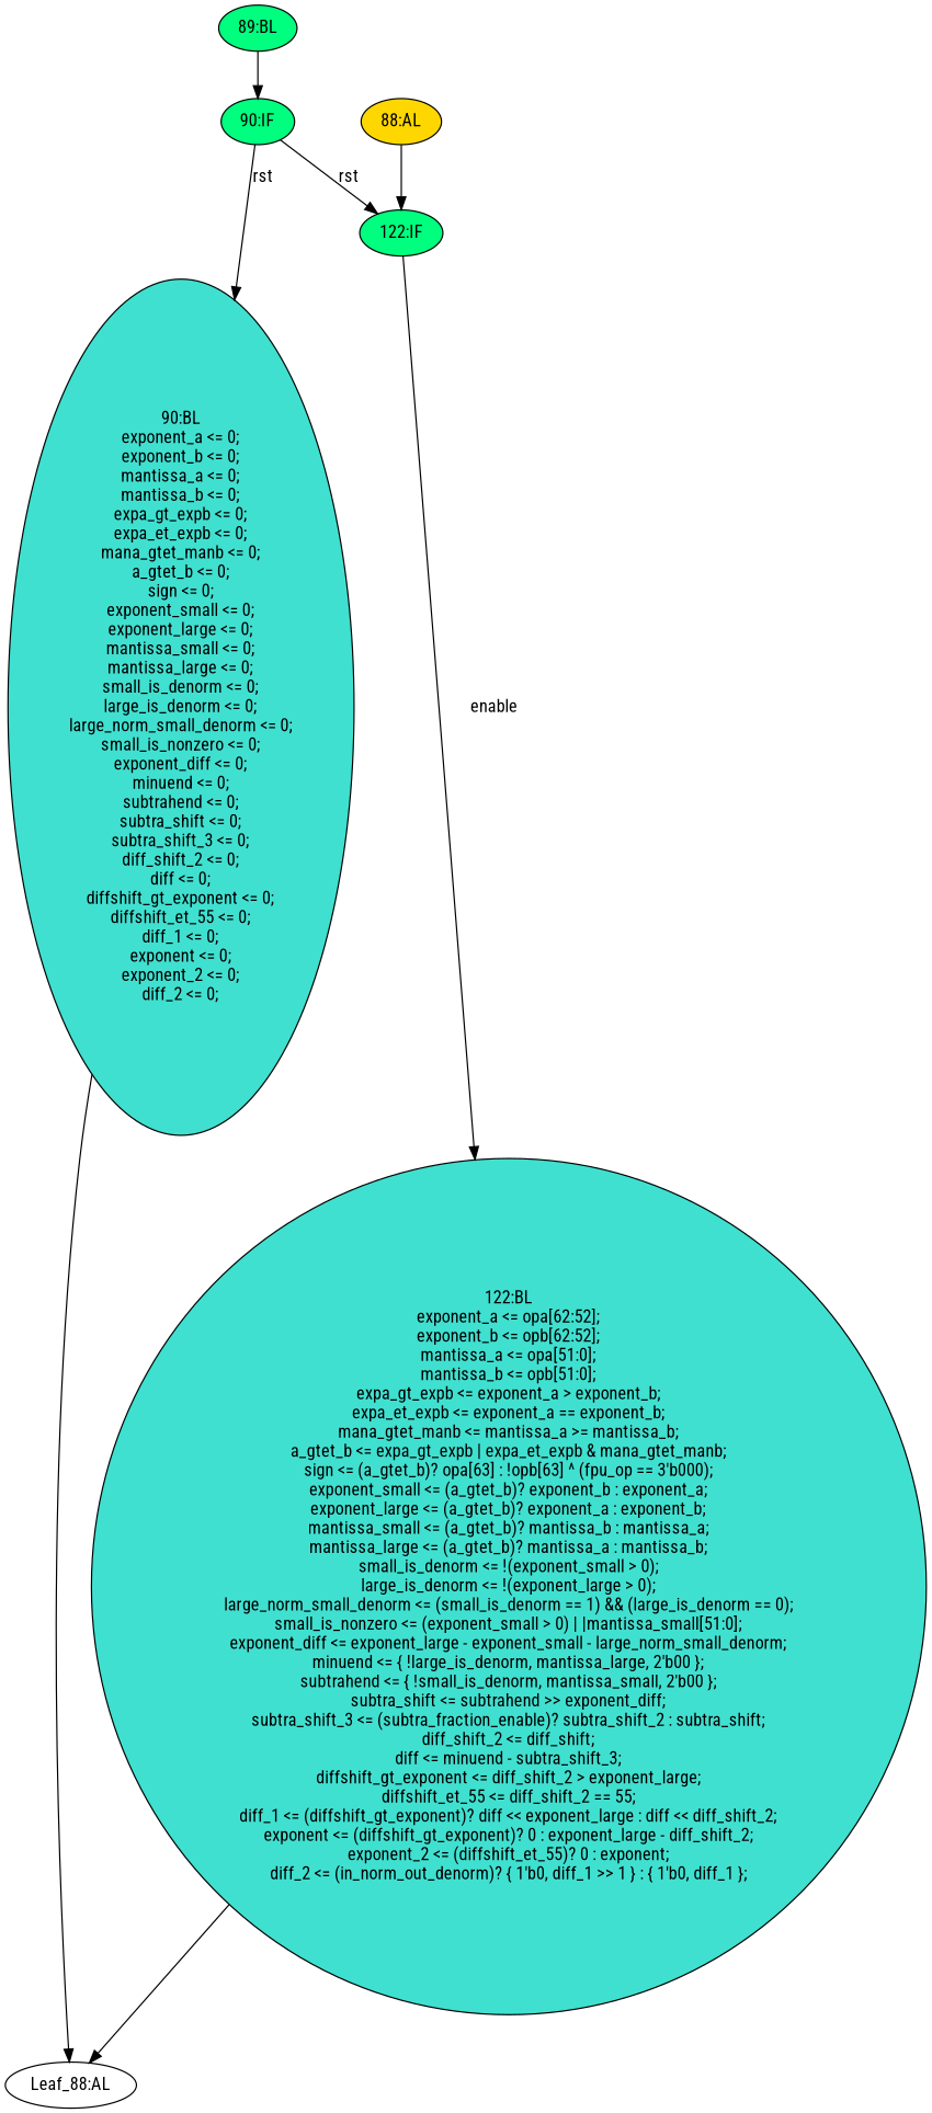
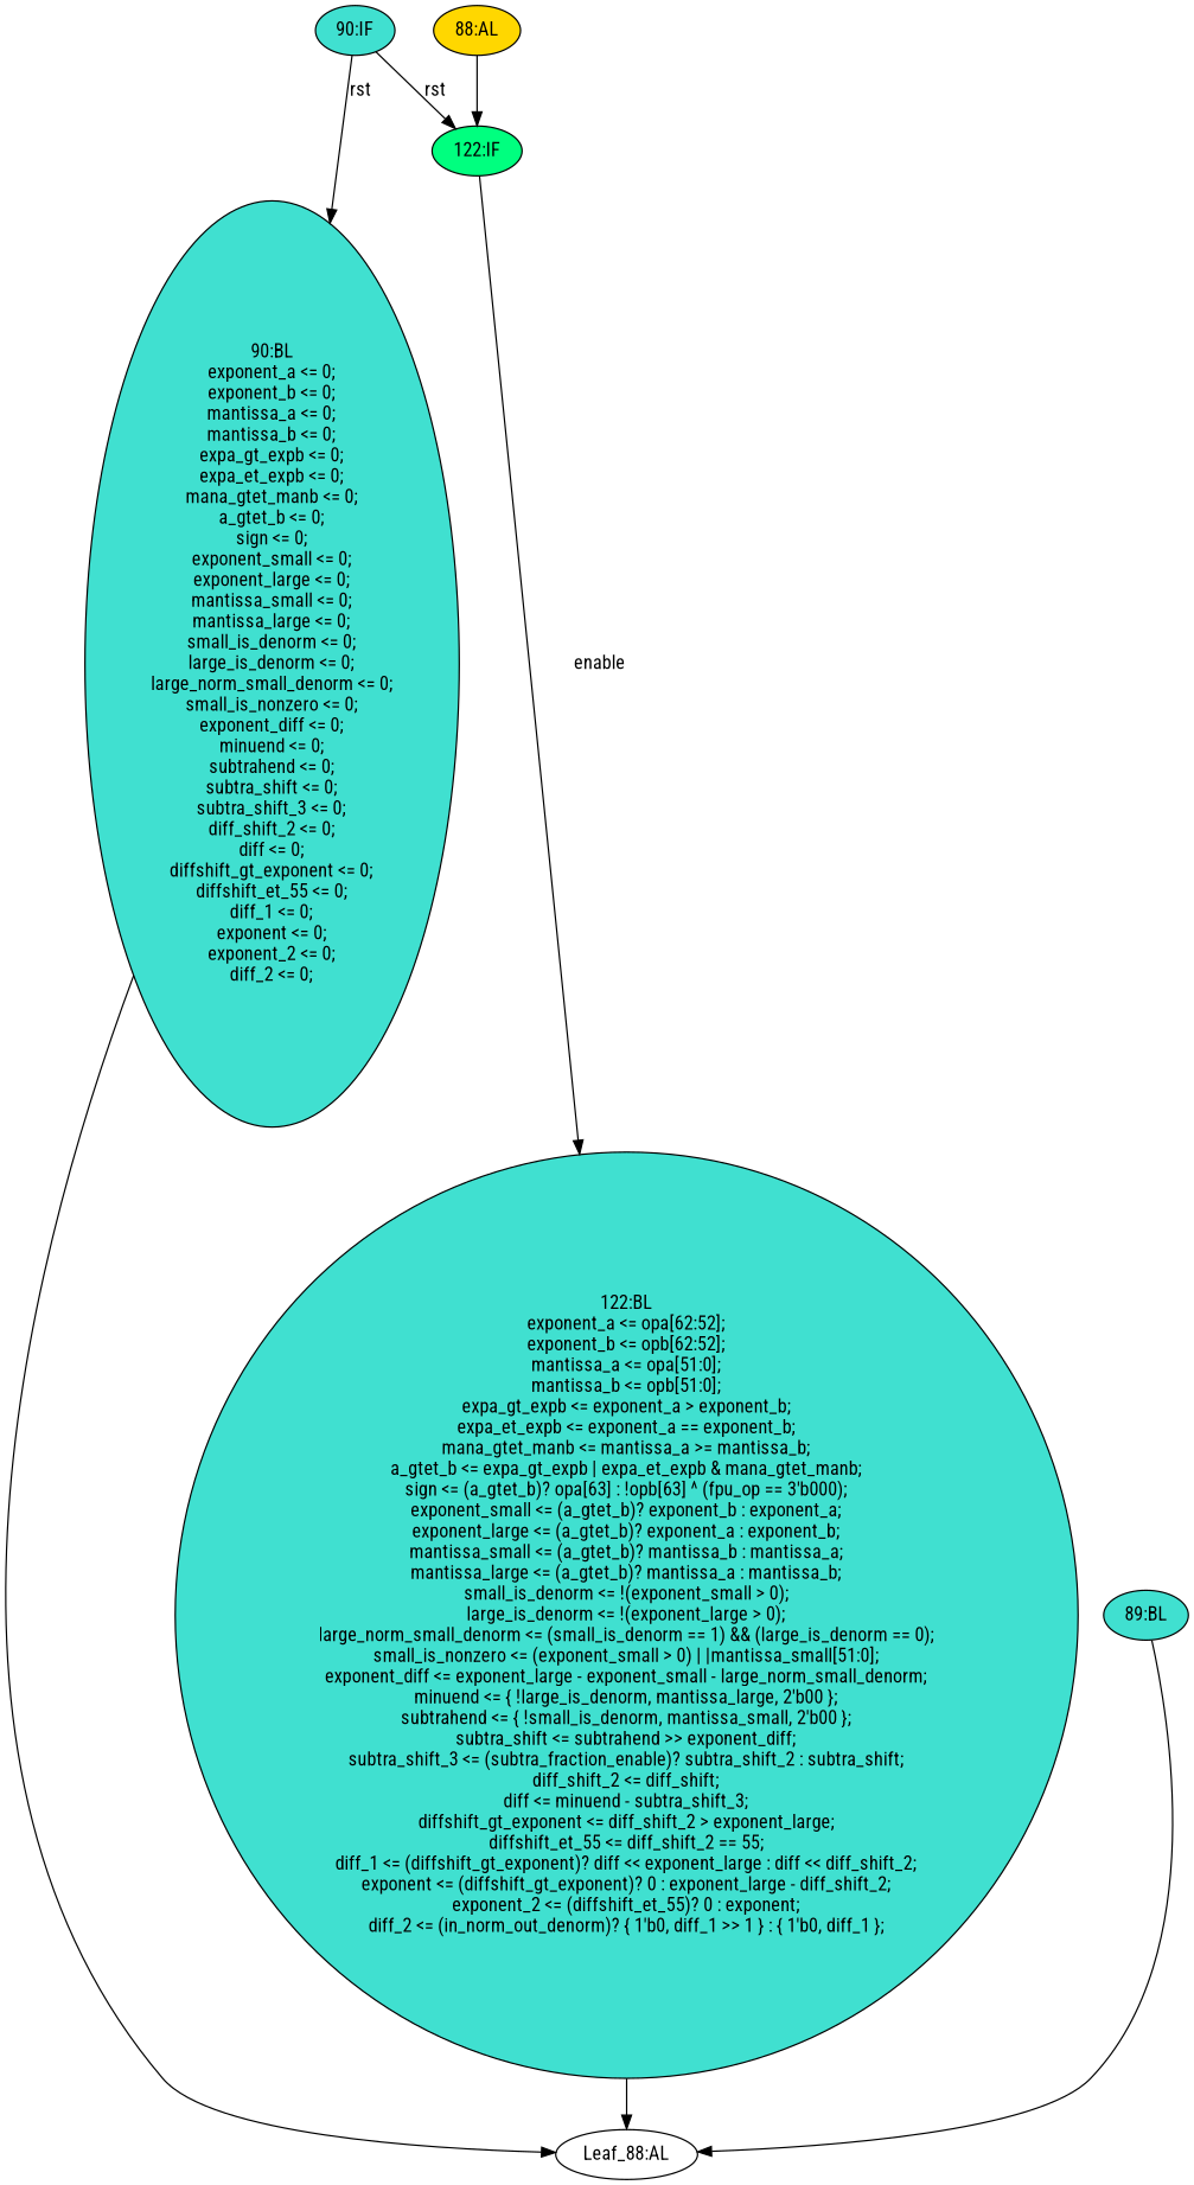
  strict digraph {
    fontname="Roboto Condensed"
    node [fillcolor=turquoise fontname="Roboto Condensed" statements="[]" style=filled typ=Block]
    edge [cond="[]" fontname="Roboto Condensed" lineno=None]
    n1 [ast="<pyverilog.vparser.ast.Block object at 0x7f7d38a7ed50>" label="90:BL\nexponent_a <= 0;\nexponent_b <= 0;\nmantissa_a <= 0;\nmantissa_b <= 0;\nexpa_gt_expb <= 0;\nexpa_et_expb <= 0;\nmana_gtet_manb <= 0;\na_gtet_b <= 0;\nsign <= 0;\nexponent_small <= 0;\nexponent_large <= 0;\nmantissa_small <= 0;\nmantissa_large <= 0;\nsmall_is_denorm <= 0;\nlarge_is_denorm <= 0;\nlarge_norm_small_denorm <= 0;\nsmall_is_nonzero <= 0;\nexponent_diff <= 0;\nminuend <= 0;\nsubtrahend <= 0;\nsubtra_shift <= 0;\nsubtra_shift_3 <= 0;\ndiff_shift_2 <= 0;\ndiff <= 0;\ndiffshift_gt_exponent <= 0;\ndiffshift_et_55 <= 0;\ndiff_1 <= 0;\nexponent <= 0;\nexponent_2 <= 0;\ndiff_2 <= 0;" statements="[<pyverilog.vparser.ast.NonblockingSubstitution object at 0x7f7d59d1cf10>, <pyverilog.vparser.ast.NonblockingSubstitution object at 0x7f7d59d20a90>, <pyverilog.vparser.ast.NonblockingSubstitution object at 0x7f7d59d20bd0>, <pyverilog.vparser.ast.NonblockingSubstitution object at 0x7f7d59d20d10>, <pyverilog.vparser.ast.NonblockingSubstitution object at 0x7f7d59d20e50>, <pyverilog.vparser.ast.NonblockingSubstitution object at 0x7f7d59d20fd0>, <pyverilog.vparser.ast.NonblockingSubstitution object at 0x7f7d59d26190>, <pyverilog.vparser.ast.NonblockingSubstitution object at 0x7f7d59d26310>, <pyverilog.vparser.ast.NonblockingSubstitution object at 0x7f7d59d26450>, <pyverilog.vparser.ast.NonblockingSubstitution object at 0x7f7d59d26590>, <pyverilog.vparser.ast.NonblockingSubstitution object at 0x7f7d59d26710>, <pyverilog.vparser.ast.NonblockingSubstitution object at 0x7f7d59d26890>, <pyverilog.vparser.ast.NonblockingSubstitution object at 0x7f7d59d26a10>, <pyverilog.vparser.ast.NonblockingSubstitution object at 0x7f7d59d26b90>, <pyverilog.vparser.ast.NonblockingSubstitution object at 0x7f7d59d26d10>, <pyverilog.vparser.ast.NonblockingSubstitution object at 0x7f7d59d26e90>, <pyverilog.vparser.ast.NonblockingSubstitution object at 0x7f7d59d2b050>, <pyverilog.vparser.ast.NonblockingSubstitution object at 0x7f7d59d2b1d0>, <pyverilog.vparser.ast.NonblockingSubstitution object at 0x7f7d59d2b350>, <pyverilog.vparser.ast.NonblockingSubstitution object at 0x7f7d382ce310>, <pyverilog.vparser.ast.NonblockingSubstitution object at 0x7f7d382ce490>, <pyverilog.vparser.ast.NonblockingSubstitution object at 0x7f7d387e1650>, <pyverilog.vparser.ast.NonblockingSubstitution object at 0x7f7d387e1910>, <pyverilog.vparser.ast.NonblockingSubstitution object at 0x7f7d387e1c50>, <pyverilog.vparser.ast.NonblockingSubstitution object at 0x7f7d387e1e90>, <pyverilog.vparser.ast.NonblockingSubstitution object at 0x7f7d387e15d0>, <pyverilog.vparser.ast.NonblockingSubstitution object at 0x7f7d387e1d10>, <pyverilog.vparser.ast.NonblockingSubstitution object at 0x7f7d387e1550>, <pyverilog.vparser.ast.NonblockingSubstitution object at 0x7f7d387e1f90>, <pyverilog.vparser.ast.NonblockingSubstitution object at 0x7f7d38e7aa90>]"]
    n2 [def_var="['exponent_diff', 'mantissa_large', 'sign', 'diff', 'large_is_denorm', 'exponent_b', 'exponent_a', 'exponent', 'subtrahend', 'subtra_shift', 'diffshift_et_55', 'exponent_small', 'diffshift_gt_exponent', 'subtra_shift_3', 'expa_et_expb', 'diff_shift_2', 'large_norm_small_denorm', 'small_is_nonzero', 'exponent_large', 'mana_gtet_manb', 'minuend', 'diff_2', 'mantissa_small', 'diff_1', 'exponent_2', 'a_gtet_b', 'small_is_denorm', 'mantissa_b', 'mantissa_a', 'expa_gt_expb']" label="Leaf_88:AL" fillcolor="" statements="" style="" typ=""]
    n3 [ast="<pyverilog.vparser.ast.Block object at 0x7f7d59cc9c90>" label="122:BL\nexponent_a <= opa[62:52];\nexponent_b <= opb[62:52];\nmantissa_a <= opa[51:0];\nmantissa_b <= opb[51:0];\nexpa_gt_expb <= exponent_a > exponent_b;\nexpa_et_expb <= exponent_a == exponent_b;\nmana_gtet_manb <= mantissa_a >= mantissa_b;\na_gtet_b <= expa_gt_expb | expa_et_expb & mana_gtet_manb;\nsign <= (a_gtet_b)? opa[63] : !opb[63] ^ (fpu_op == 3'b000);\nexponent_small <= (a_gtet_b)? exponent_b : exponent_a;\nexponent_large <= (a_gtet_b)? exponent_a : exponent_b;\nmantissa_small <= (a_gtet_b)? mantissa_b : mantissa_a;\nmantissa_large <= (a_gtet_b)? mantissa_a : mantissa_b;\nsmall_is_denorm <= !(exponent_small > 0);\nlarge_is_denorm <= !(exponent_large > 0);\nlarge_norm_small_denorm <= (small_is_denorm == 1) && (large_is_denorm == 0);\nsmall_is_nonzero <= (exponent_small > 0) | |mantissa_small[51:0];\nexponent_diff <= exponent_large - exponent_small - large_norm_small_denorm;\nminuend <= { !large_is_denorm, mantissa_large, 2'b00 };\nsubtrahend <= { !small_is_denorm, mantissa_small, 2'b00 };\nsubtra_shift <= subtrahend >> exponent_diff;\nsubtra_shift_3 <= (subtra_fraction_enable)? subtra_shift_2 : subtra_shift;\ndiff_shift_2 <= diff_shift;\ndiff <= minuend - subtra_shift_3;\ndiffshift_gt_exponent <= diff_shift_2 > exponent_large;\ndiffshift_et_55 <= diff_shift_2 == 55;\ndiff_1 <= (diffshift_gt_exponent)? diff << exponent_large : diff << diff_shift_2;\nexponent <= (diffshift_gt_exponent)? 0 : exponent_large - diff_shift_2;\nexponent_2 <= (diffshift_et_55)? 0 : exponent;\ndiff_2 <= (in_norm_out_denorm)? { 1'b0, diff_1 >> 1 } : { 1'b0, diff_1 };" statements="[<pyverilog.vparser.ast.NonblockingSubstitution object at 0x7f7d38a7ec50>, <pyverilog.vparser.ast.NonblockingSubstitution object at 0x7f7d38a79cd0>, <pyverilog.vparser.ast.NonblockingSubstitution object at 0x7f7d38a794d0>, <pyverilog.vparser.ast.NonblockingSubstitution object at 0x7f7d38a796d0>, <pyverilog.vparser.ast.NonblockingSubstitution object at 0x7f7d382d5290>, <pyverilog.vparser.ast.NonblockingSubstitution object at 0x7f7d382d58d0>, <pyverilog.vparser.ast.NonblockingSubstitution object at 0x7f7d382d5a90>, <pyverilog.vparser.ast.NonblockingSubstitution object at 0x7f7d382d5f50>, <pyverilog.vparser.ast.NonblockingSubstitution object at 0x7f7d382d5710>, <pyverilog.vparser.ast.NonblockingSubstitution object at 0x7f7d387d9dd0>, <pyverilog.vparser.ast.NonblockingSubstitution object at 0x7f7d59d2b550>, <pyverilog.vparser.ast.NonblockingSubstitution object at 0x7f7d59d2b790>, <pyverilog.vparser.ast.NonblockingSubstitution object at 0x7f7d59d2b9d0>, <pyverilog.vparser.ast.NonblockingSubstitution object at 0x7f7d59d2bc10>, <pyverilog.vparser.ast.NonblockingSubstitution object at 0x7f7d59d2be90>, <pyverilog.vparser.ast.NonblockingSubstitution object at 0x7f7d59d38150>, <pyverilog.vparser.ast.NonblockingSubstitution object at 0x7f7d59d384d0>, <pyverilog.vparser.ast.NonblockingSubstitution object at 0x7f7d59d388d0>, <pyverilog.vparser.ast.NonblockingSubstitution object at 0x7f7d59d38c10>, <pyverilog.vparser.ast.NonblockingSubstitution object at 0x7f7d59d38e90>, <pyverilog.vparser.ast.NonblockingSubstitution object at 0x7f7d59cc11d0>, <pyverilog.vparser.ast.NonblockingSubstitution object at 0x7f7d59cc1410>, <pyverilog.vparser.ast.NonblockingSubstitution object at 0x7f7d59cc1710>, <pyverilog.vparser.ast.NonblockingSubstitution object at 0x7f7d59cc1890>, <pyverilog.vparser.ast.NonblockingSubstitution object at 0x7f7d59cc1a90>, <pyverilog.vparser.ast.NonblockingSubstitution object at 0x7f7d59cc1d10>, <pyverilog.vparser.ast.NonblockingSubstitution object at 0x7f7d59cc1f50>, <pyverilog.vparser.ast.NonblockingSubstitution object at 0x7f7d59cc9350>, <pyverilog.vparser.ast.NonblockingSubstitution object at 0x7f7d59cc9690>, <pyverilog.vparser.ast.NonblockingSubstitution object at 0x7f7d59cc98d0>]"]
-   n4 [ast="<pyverilog.vparser.ast.Block object at 0x7f7d59cc9cd0>" fillcolor=springgreen label="89:BL"]
-   n5 [ast="<pyverilog.vparser.ast.IfStatement object at 0x7f7d59cc9d10>" fillcolor=springgreen label="90:IF" typ=IfStatement]
+   n4 [ast="<pyverilog.vparser.ast.Block object at 0x7f7d59cc9cd0>" label="89:BL"]
+   n5 [ast="<pyverilog.vparser.ast.IfStatement object at 0x7f7d59cc9d10>" label="90:IF" typ=IfStatement]
    n6 [ast="<pyverilog.vparser.ast.IfStatement object at 0x7f7d59cc9d90>" fillcolor=springgreen label="122:IF" typ=IfStatement]
    n7 [ast="<pyverilog.vparser.ast.Always object at 0x7f7d59cc9e90>" clk_sens=True fillcolor=gold label="88:AL" sens="['clk']" typ=Always use_var="['fpu_op', 'exponent_diff', 'mantissa_large', 'minuend', 'diff', 'large_is_denorm', 'exponent_b', 'exponent_large', 'exponent', 'subtrahend', 'subtra_shift', 'diffshift_et_55', 'in_norm_out_denorm', 'exponent_small', 'diffshift_gt_exponent', 'subtra_shift_3', 'subtra_shift_2', 'subtra_fraction_enable', 'enable', 'expa_et_expb', 'diff_shift_2', 'large_norm_small_denorm', 'diff_shift', 'mantissa_small', 'exponent_a', 'opa', 'opb', 'rst', 'diff_1', 'a_gtet_b', 'small_is_denorm', 'mantissa_b', 'mantissa_a', 'expa_gt_expb', 'mana_gtet_manb']"]
    n1 -> n2
    n3 -> n2
-   n4 -> n5
+   n4 -> n2
    n5 -> n1 [cond="['rst']" label=rst lineno=90]
    n5 -> n6 [cond="['rst']" label=rst lineno=90]
    n6 -> n3 [cond="['enable']" label=enable lineno=122]
    n7 -> n6
  }
